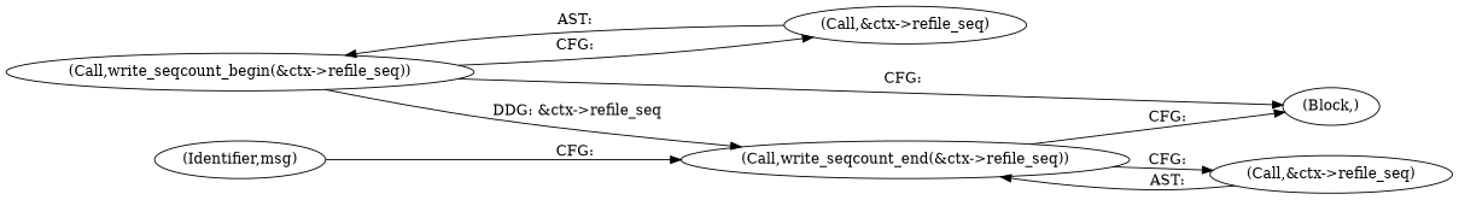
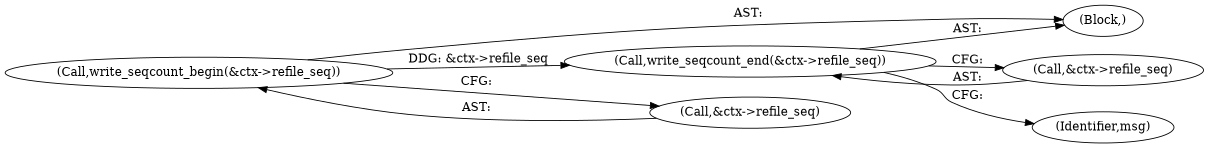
  digraph {
    rankdir=LR
    n1 [label="(Call,write_seqcount_begin(&ctx->refile_seq))"]
    n2 [label="(Call,write_seqcount_end(&ctx->refile_seq))"]
    n3 [label="(Block,)"]
    n4 [label="(Call,&ctx->refile_seq)"]
    n5 [label="(Call,&ctx->refile_seq)"]
    n6 [label="(Identifier,msg)"]
    n1 -> n2 [label="DDG: &ctx->refile_seq"]
-   n1 -> n3 [label="CFG: "]
+   n1 -> n3 [label="AST: "]
    n1 -> n4 [label="CFG: "]
-   n2 -> n3 [label="CFG: "]
+   n2 -> n3 [label="AST: "]
    n2 -> n5 [label="CFG: "]
    n4 -> n1 [label="AST: "]
    n5 -> n2 [label="AST: "]
-   n6 -> n2 [label="CFG: "]
+   n2 -> n6 [label="CFG: "]
  }
